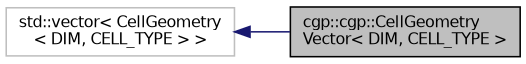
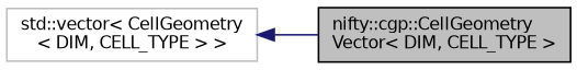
  digraph {
    rankdir=LR
    node [fontname=Helvetica fontsize=10 shape=record style=filled]
-   n1 [color=black fillcolor=grey75 fontcolor=black height=0.2 label="cgp::cgp::CellGeometry\lVector\< DIM, CELL_TYPE \>" width=0.4]
+   n1 [color=black fillcolor=grey75 fontcolor=black height=0.2 label="nifty::cgp::CellGeometry\lVector\< DIM, CELL_TYPE \>" width=0.4]
    n2 [color=grey75 fillcolor=white height=0.2 label="std::vector\< CellGeometry\l\< DIM, CELL_TYPE \> \>" width=0.4]
    n2 -> n1 [color=midnightblue dir=back fontname=Helvetica fontsize=10 labelfontname=Helvetica labelfontsize=10 style=solid]
  }
